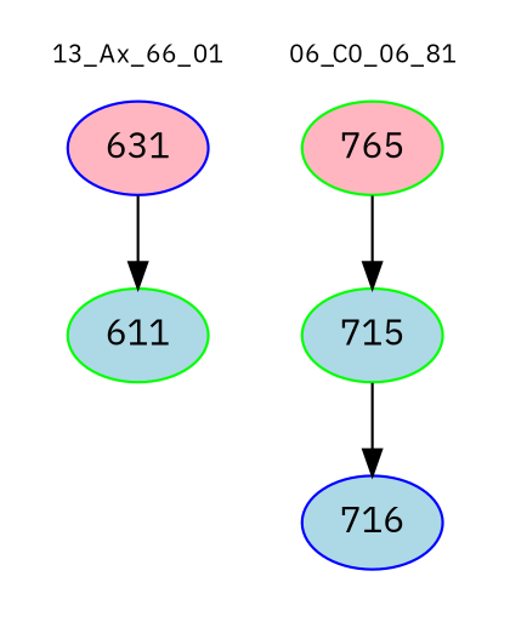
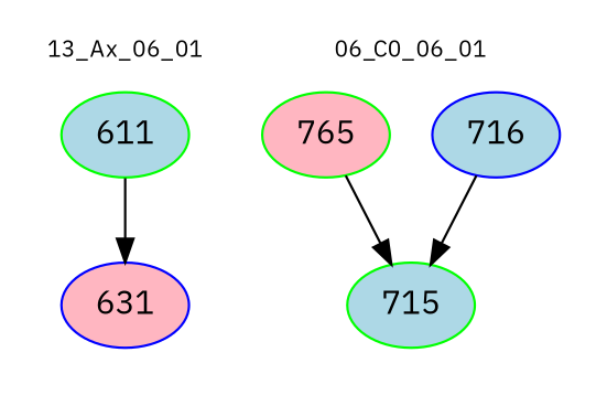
  digraph {
    fontname="IBM Plex Sans"
    node [color=green fillcolor=lightblue fontname="IBM Plex Sans" style=filled]
    edge [color=black fontname="IBM Plex Sans"]
    n1 [color=blue fillcolor=lightpink label=631]
    n2 [label=611]
    n3 [color=blue label=716]
    n4 [label=715]
    n5 [fillcolor=lightpink label=765]
    subgraph cluster_1 {
      color=white
      fontsize=10
-     label="13_Ax_66_01"
+     label="13_Ax_06_01"
      n1
      n2
    }
    subgraph cluster_2 {
      color=white
      fontsize=10
-     label="06_C0_06_81"
+     label="06_C0_06_01"
      n3
      n4
      n5
    }
-   n1 -> n2
-   n4 -> n3
+   n2 -> n1
+   n3 -> n4
    n5 -> n4
  }
